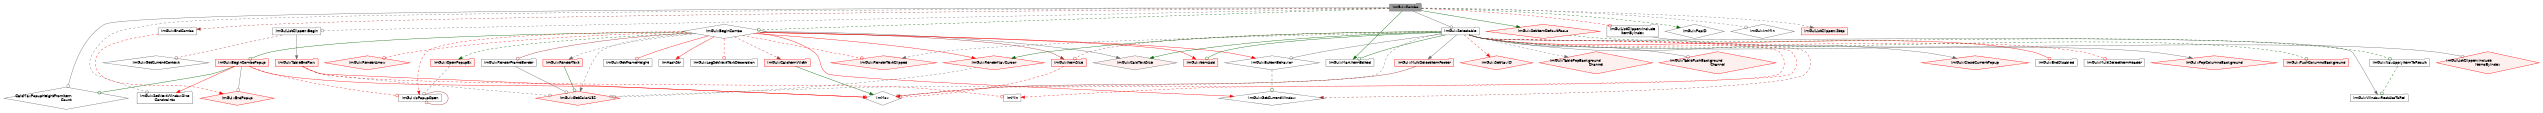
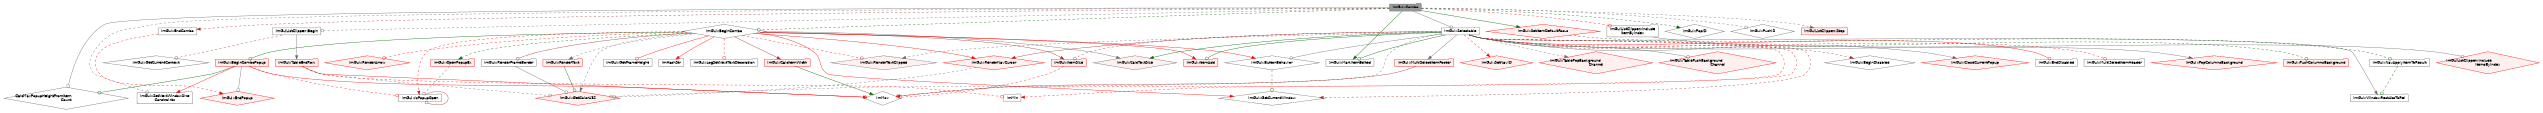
  digraph {
    rankdir=TB
    node [color=grey40 fillcolor=white fontname=Helvetica fontsize=10 shape=folder style=filled]
    edge [arrowhead=odot color=gray40 fontname=Helvetica fontsize=10 labelfontname=Helvetica labelfontsize=10 style=dashed]
    n1 [color=gray40 fillcolor=grey60 fontcolor=black height=0.2 label="ImGui::Combo" width=0.4]
    n2 [height=0.2 label="ImGuiListClipper::Begin" width=0.4]
    n3 [height=0.2 label="ImGui::BeginCombo" shape=diamond width=0.4]
    n4 [height=0.2 label="CalcMaxPopupHeightFromItem\lCount" shape=diamond width=0.4]
    n5 [height=0.2 label="ImGui::SetNextWindowSize\lConstraints" width=0.4]
    n6 [height=0.2 label="ImGui::EndCombo" width=0.4]
    n7 [height=0.2 label="ImGuiListClipper::Include\lItemByIndex" width=0.4]
    n8 [height=0.2 label="ImGui::MarkItemEdited" width=0.4]
    n9 [height=0.2 label="ImGui::PopID" shape=diamond width=0.4]
-   n10 [height=0.2 label="ImGui::ImMin" shape=diamond width=0.4]
+   n10 [height=0.2 label="ImGui::PushID" shape=diamond width=0.4]
    n11 [height=0.2 label="ImGui::Selectable" width=0.4]
    n12 [color=red fillcolor="#FFF0F0" height=0.2 label="ImGui::SetItemDefaultFocus" shape=diamond width=0.4]
    n13 [color=red fillcolor="#FFF0F0" height=0.2 label="ImGuiListClipper::Step" width=0.4]
    n14 [height=0.2 label="ImGui::GetCurrentContext" shape=diamond width=0.4]
    n15 [color=red fillcolor="#FFF0F0" height=0.2 label="ImGui::TableEndRow" width=0.4]
    n16 [color=red fillcolor="#FFF0F0" height=0.2 label="ImGui::GetColorU32" shape=diamond width=0.4]
    n17 [color=red fillcolor="#FFF0F0" height=0.2 label="ImGui::BeginComboPopup" width=0.4]
    n18 [height=0.2 label="ImGui::IsPopupOpen" width=0.4]
    n19 [height=0.2 label="ImGui::ButtonBehavior" shape=diamond width=0.4]
    n20 [height=0.2 label="ImGui::GetCurrentWindow" shape=diamond width=0.4]
    n21 [color=red fillcolor="#FFF0F0" height=0.2 label="ImGui::CalcItemWidth" width=0.4]
    n22 [fillcolor="#FFF0F0" height=0.2 label="ImGui::CalcTextSize" shape=diamond width=0.4]
    n23 [height=0.2 label="ImGui::GetFrameHeight" width=0.4]
    n24 [height=0.2 label=ImHashStr width=0.4]
    n25 [color=red fillcolor="#FFF0F0" height=0.2 label="ImGui::ItemAdd" width=0.4]
    n26 [color=red fillcolor="#FFF0F0" height=0.2 label="ImGui::ItemSize" width=0.4]
    n27 [height=0.2 label="ImGui::LogSetNextTextDecoration" width=0.4]
    n28 [color=red fillcolor="#FFF0F0" height=0.2 label="ImGui::OpenPopupEx" width=0.4]
    n29 [color=red fillcolor="#FFF0F0" height=0.2 label="ImGui::RenderArrow" shape=diamond width=0.4]
    n30 [height=0.2 label="ImGui::RenderFrameBorder" width=0.4]
    n31 [color=red fillcolor="#FFF0F0" height=0.2 label="ImGui::RenderNavCursor" shape=diamond width=0.4]
    n32 [color=red fillcolor="#FFF0F0" height=0.2 label="ImGui::RenderText" width=0.4]
-   n33 [color=red fillcolor="#FFF0F0" height=0.2 label="ImGui::RenderTextClipped" shape=diamond width=0.4]
+   n33 [fillcolor="#FFF0F0" height=0.2 label="ImGui::RenderTextClipped" shape=diamond width=0.4]
    n34 [color=red fillcolor="#FFF0F0" height=0.2 label="ImGui::EndPopup" shape=diamond width=0.4]
    n35 [color=red fillcolor="#FFF0F0" height=0.2 label="ImGuiListClipper::Include\lItemsByIndex" shape=diamond width=0.4]
    n36 [height=0.2 label=ImMax shape=diamond width=0.4]
    n37 [height=0.2 label=ImMin width=0.4]
+   n38 [height=0.2 label="ImGui::BeginDisabled" shape=diamond width=0.4]
    n39 [color=red fillcolor="#FFF0F0" height=0.2 label="ImGui::CloseCurrentPopup" shape=diamond width=0.4]
    n40 [height=0.2 label="ImGui::EndDisabled" width=0.4]
    n41 [color=red fillcolor="#FFF0F0" height=0.2 label="ImGui::MultiSelectItemFooter" width=0.4]
    n42 [height=0.2 label="ImGui::MultiSelectItemHeader" width=0.4]
    n43 [color=red fillcolor="#FFF0F0" height=0.2 label="ImGui::PopColumnsBackground" shape=diamond width=0.4]
    n44 [color=red fillcolor="#FFF0F0" height=0.2 label="ImGui::PushColumnsBackground" width=0.4]
    n45 [color=red fillcolor="#FFF0F0" height=0.2 label="ImGui::SetNavID" shape=diamond width=0.4]
    n46 [color=red fillcolor="#FFF0F0" height=0.2 label="ImGui::TablePopBackground\lChannel" shape=diamond width=0.4]
    n47 [color=red fillcolor="#FFF0F0" height=0.2 label="ImGui::TablePushBackground\lChannel" shape=diamond width=0.4]
    n48 [height=0.2 label="ImGui::WindowRectAbsToRel" width=0.4]
    n49 [height=0.2 label="ImGui::NavApplyItemToResult" width=0.4]
    n1 -> n2
    n1 -> n3 [color=darkgreen]
    n1 -> n4 [style=solid]
    n1 -> n5
    n1 -> n6 [arrowhead=normal color=brown]
    n1 -> n7 [color=red]
    n1 -> n8 [arrowhead=normal color=darkgreen style=solid]
    n1 -> n9 [arrowhead=normal color=darkgreen]
    n1 -> n10
    n1 -> n11 [style=solid]
    n1 -> n12 [arrowhead=normal color=darkgreen style=solid]
    n1 -> n13 [arrowhead=normal]
    n2 -> n14 [color=brown]
    n2 -> n15 [arrowhead=normal style=solid]
    n3 -> n16 [arrowhead=normal]
    n3 -> n17 [color=darkgreen style=solid]
    n3 -> n18 [arrowhead=normal color=red]
    n3 -> n19 [arrowhead=normal color=red style=solid]
    n3 -> n20 [arrowhead=normal color=red style=solid]
-   n3 -> n21 [arrowhead=normal color=brown]
+   n3 -> n21 [arrowhead=normal color=brown style=solid]
    n3 -> n22 [arrowhead=normal style=solid]
    n3 -> n23 [color=red style=solid]
    n3 -> n24 [arrowhead=normal color=red style=solid]
    n3 -> n25 [arrowhead=normal color=red style=solid]
    n3 -> n26 [arrowhead=normal color=brown style=solid]
    n3 -> n27 [color=red]
    n3 -> n28 [arrowhead=normal color=darkgreen]
    n3 -> n29 [color=red]
    n3 -> n30 [color=brown style=solid]
    n3 -> n31 [arrowhead=normal color=red style=solid]
    n3 -> n32 [arrowhead=normal]
    n3 -> n33 [color=red]
    n6 -> n34 [arrowhead=normal color=red]
    n7 -> n35 [style=solid]
    n11 -> n8 [color=darkgreen style=solid]
    n11 -> n16
    n11 -> n19 [style=solid]
    n11 -> n20 [arrowhead=normal color=brown]
    n11 -> n22 [arrowhead=normal color=darkgreen style=solid]
    n11 -> n25 [color=darkgreen style=solid]
    n11 -> n26 [color=brown]
-   n11 -> n31 [arrowhead=normal color=darkgreen style=solid]
+   n11 -> n31 [arrowhead=normal color=brown style=solid]
    n11 -> n33 [arrowhead=normal]
    n11 -> n36 [arrowhead=normal color=red]
    n11 -> n37 [arrowhead=normal color=red]
+   n11 -> n38 [arrowhead=normal color=brown]
    n11 -> n39 [arrowhead=normal style=solid]
    n11 -> n40 [color=red style=solid]
    n11 -> n41 [arrowhead=normal style=solid]
    n11 -> n42 [color=red]
    n11 -> n43 [arrowhead=normal style=solid]
    n11 -> n44 [color=darkgreen]
    n11 -> n45 [arrowhead=normal color=red]
    n11 -> n46 [arrowhead=normal]
    n11 -> n47 [style=solid]
    n11 -> n48 [arrowhead=normal style=solid]
    n12 -> n49 [color=darkgreen]
    n15 -> n16
    n15 -> n36 [arrowhead=normal color=red style=solid]
    n15 -> n37 [color=red]
    n17 -> n4 [color=darkgreen style=solid]
    n17 -> n5 [arrowhead=normal color=red style=solid]
    n17 -> n18 [color=red]
    n17 -> n34 [style=solid]
    n17 -> n36 [color=red style=solid]
    n18 -> n18 [color=brown style=solid]
    n19 -> n20 [color=darkgreen]
    n21 -> n36 [arrowhead=normal color=darkgreen style=solid]
    n26 -> n36 [color=red]
    n28 -> n18
    n30 -> n16 [style=solid]
    n31 -> n16
    n32 -> n16 [color=darkgreen style=solid]
    n41 -> n36 [color=brown style=solid]
    n49 -> n48 [color=darkgreen]
  }
